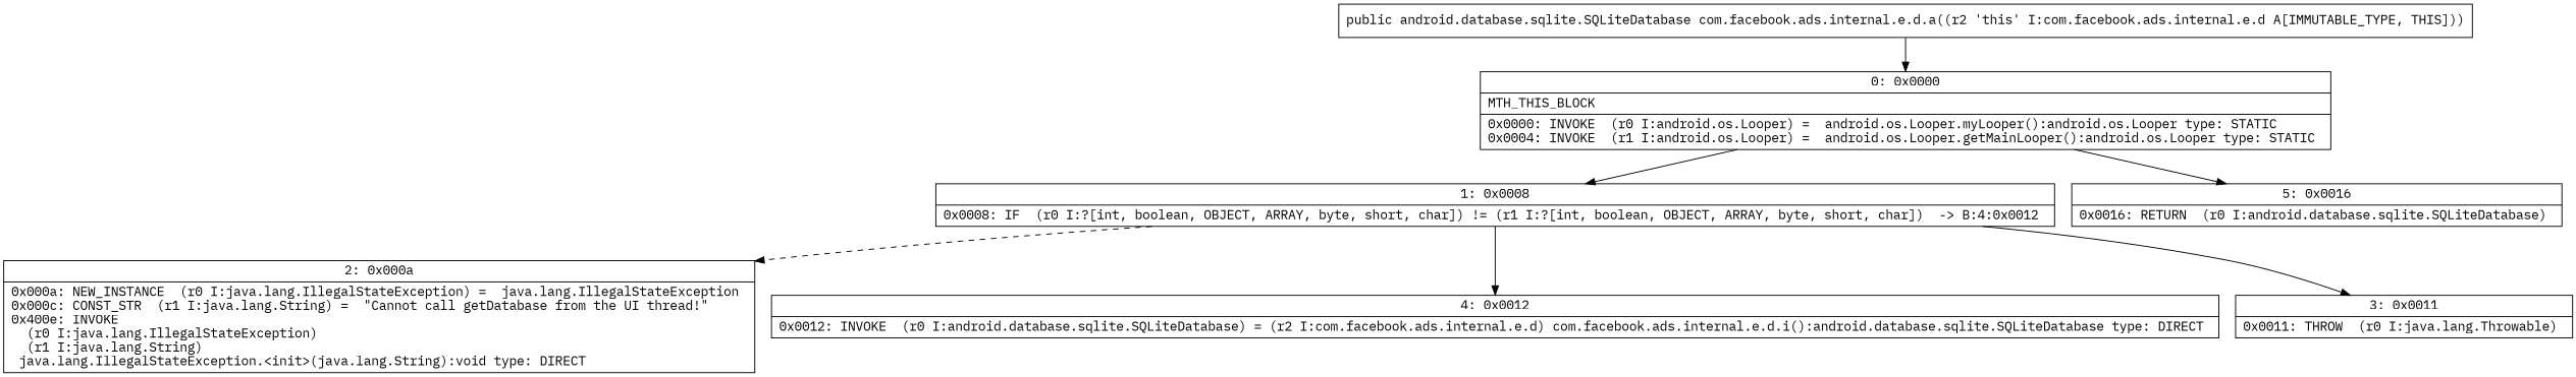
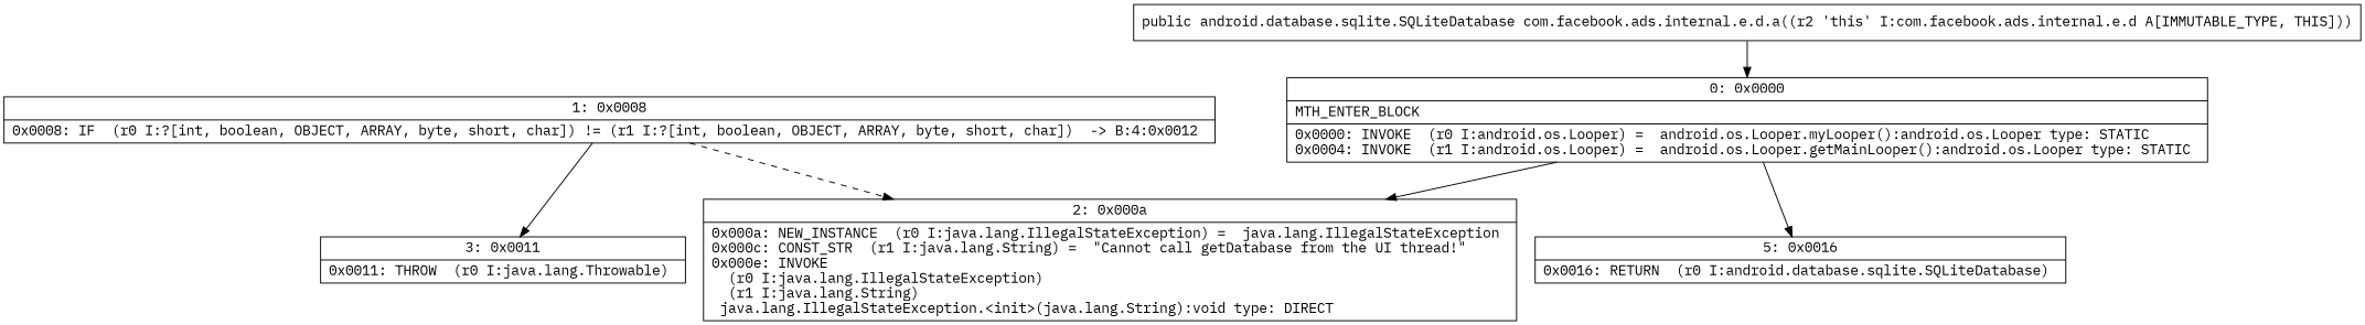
  digraph {
    fontname="IBM Plex Mono"
    node [fontname="IBM Plex Mono" shape=record]
    edge [fontname="IBM Plex Mono"]
-   n1 [label="{0\:\ 0x0000|MTH_THIS_BLOCK\l|0x0000: INVOKE  (r0 I:android.os.Looper) =  android.os.Looper.myLooper():android.os.Looper type: STATIC \l0x0004: INVOKE  (r1 I:android.os.Looper) =  android.os.Looper.getMainLooper():android.os.Looper type: STATIC \l}"]
+   n1 [label="{0\:\ 0x0000|MTH_ENTER_BLOCK\l|0x0000: INVOKE  (r0 I:android.os.Looper) =  android.os.Looper.myLooper():android.os.Looper type: STATIC \l0x0004: INVOKE  (r1 I:android.os.Looper) =  android.os.Looper.getMainLooper():android.os.Looper type: STATIC \l}"]
    n2 [label="{1\:\ 0x0008|0x0008: IF  (r0 I:?[int, boolean, OBJECT, ARRAY, byte, short, char]) != (r1 I:?[int, boolean, OBJECT, ARRAY, byte, short, char])  \-\> B:4:0x0012 \l}"]
    n3 [label="{5\:\ 0x0016|0x0016: RETURN  (r0 I:android.database.sqlite.SQLiteDatabase) \l}"]
-   n4 [label="{2\:\ 0x000a|0x000a: NEW_INSTANCE  (r0 I:java.lang.IllegalStateException) =  java.lang.IllegalStateException \l0x000c: CONST_STR  (r1 I:java.lang.String) =  \"Cannot call getDatabase from the UI thread!\" \l0x400e: INVOKE  \l  (r0 I:java.lang.IllegalStateException)\l  (r1 I:java.lang.String)\l java.lang.IllegalStateException.\<init\>(java.lang.String):void type: DIRECT \l}"]
-   n5 [label="{4\:\ 0x0012|0x0012: INVOKE  (r0 I:android.database.sqlite.SQLiteDatabase) = (r2 I:com.facebook.ads.internal.e.d) com.facebook.ads.internal.e.d.i():android.database.sqlite.SQLiteDatabase type: DIRECT \l}"]
+   n4 [label="{2\:\ 0x000a|0x000a: NEW_INSTANCE  (r0 I:java.lang.IllegalStateException) =  java.lang.IllegalStateException \l0x000c: CONST_STR  (r1 I:java.lang.String) =  \"Cannot call getDatabase from the UI thread!\" \l0x000e: INVOKE  \l  (r0 I:java.lang.IllegalStateException)\l  (r1 I:java.lang.String)\l java.lang.IllegalStateException.\<init\>(java.lang.String):void type: DIRECT \l}"]
    n6 [label="{3\:\ 0x0011|0x0011: THROW  (r0 I:java.lang.Throwable) \l}"]
    n7 [label="{public android.database.sqlite.SQLiteDatabase com.facebook.ads.internal.e.d.a((r2 'this' I:com.facebook.ads.internal.e.d A[IMMUTABLE_TYPE, THIS])) }"]
-   n1 -> n2
+   n1 -> n4
    n1 -> n3
    n2 -> n4 [style=dashed]
-   n2 -> n5
    n2 -> n6
    n7 -> n1
  }
